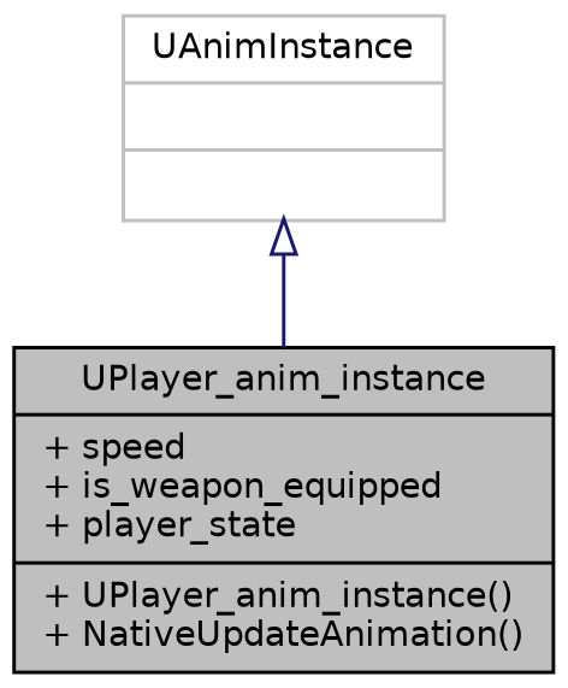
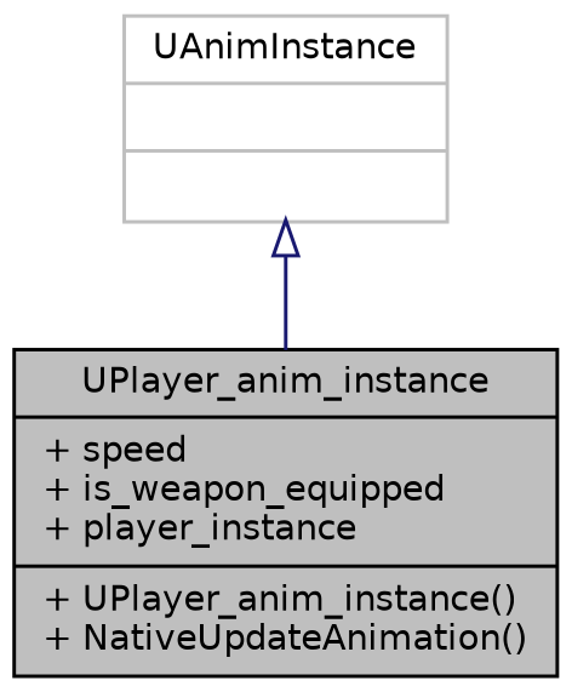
  digraph {
    node [fontname=Helvetica fontsize=10 shape=record style=filled]
-   n1 [color=black fillcolor=grey75 fontcolor=black height=0.2 label="{UPlayer_anim_instance\n|+ speed\l+ is_weapon_equipped\l+ player_state\l|+ UPlayer_anim_instance()\l+ NativeUpdateAnimation()\l}" width=0.4]
+   n1 [color=black fillcolor=grey75 fontcolor=black height=0.2 label="{UPlayer_anim_instance\n|+ speed\l+ is_weapon_equipped\l+ player_instance\l|+ UPlayer_anim_instance()\l+ NativeUpdateAnimation()\l}" width=0.4]
    n2 [color=grey75 fillcolor=white height=0.2 label="{UAnimInstance\n||}" width=0.4]
    n2 -> n1 [arrowtail=onormal color=midnightblue dir=back fontname=Helvetica fontsize=10 labelfontname=Helvetica labelfontsize=10 style=solid]
  }
